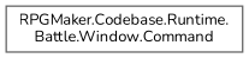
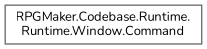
  digraph {
    rankdir=LR
    fontname=Nunito
-   n1 [color=grey40 fillcolor=white fontname=Nunito fontsize=10 height=0.2 label="RPGMaker.Codebase.Runtime.\lBattle.Window.Command" shape=box style=filled width=0.4]
+   n1 [color=grey40 fillcolor=white fontname=Nunito fontsize=10 height=0.2 label="RPGMaker.Codebase.Runtime.\lRuntime.Window.Command" shape=box style=filled width=0.4]
  }
